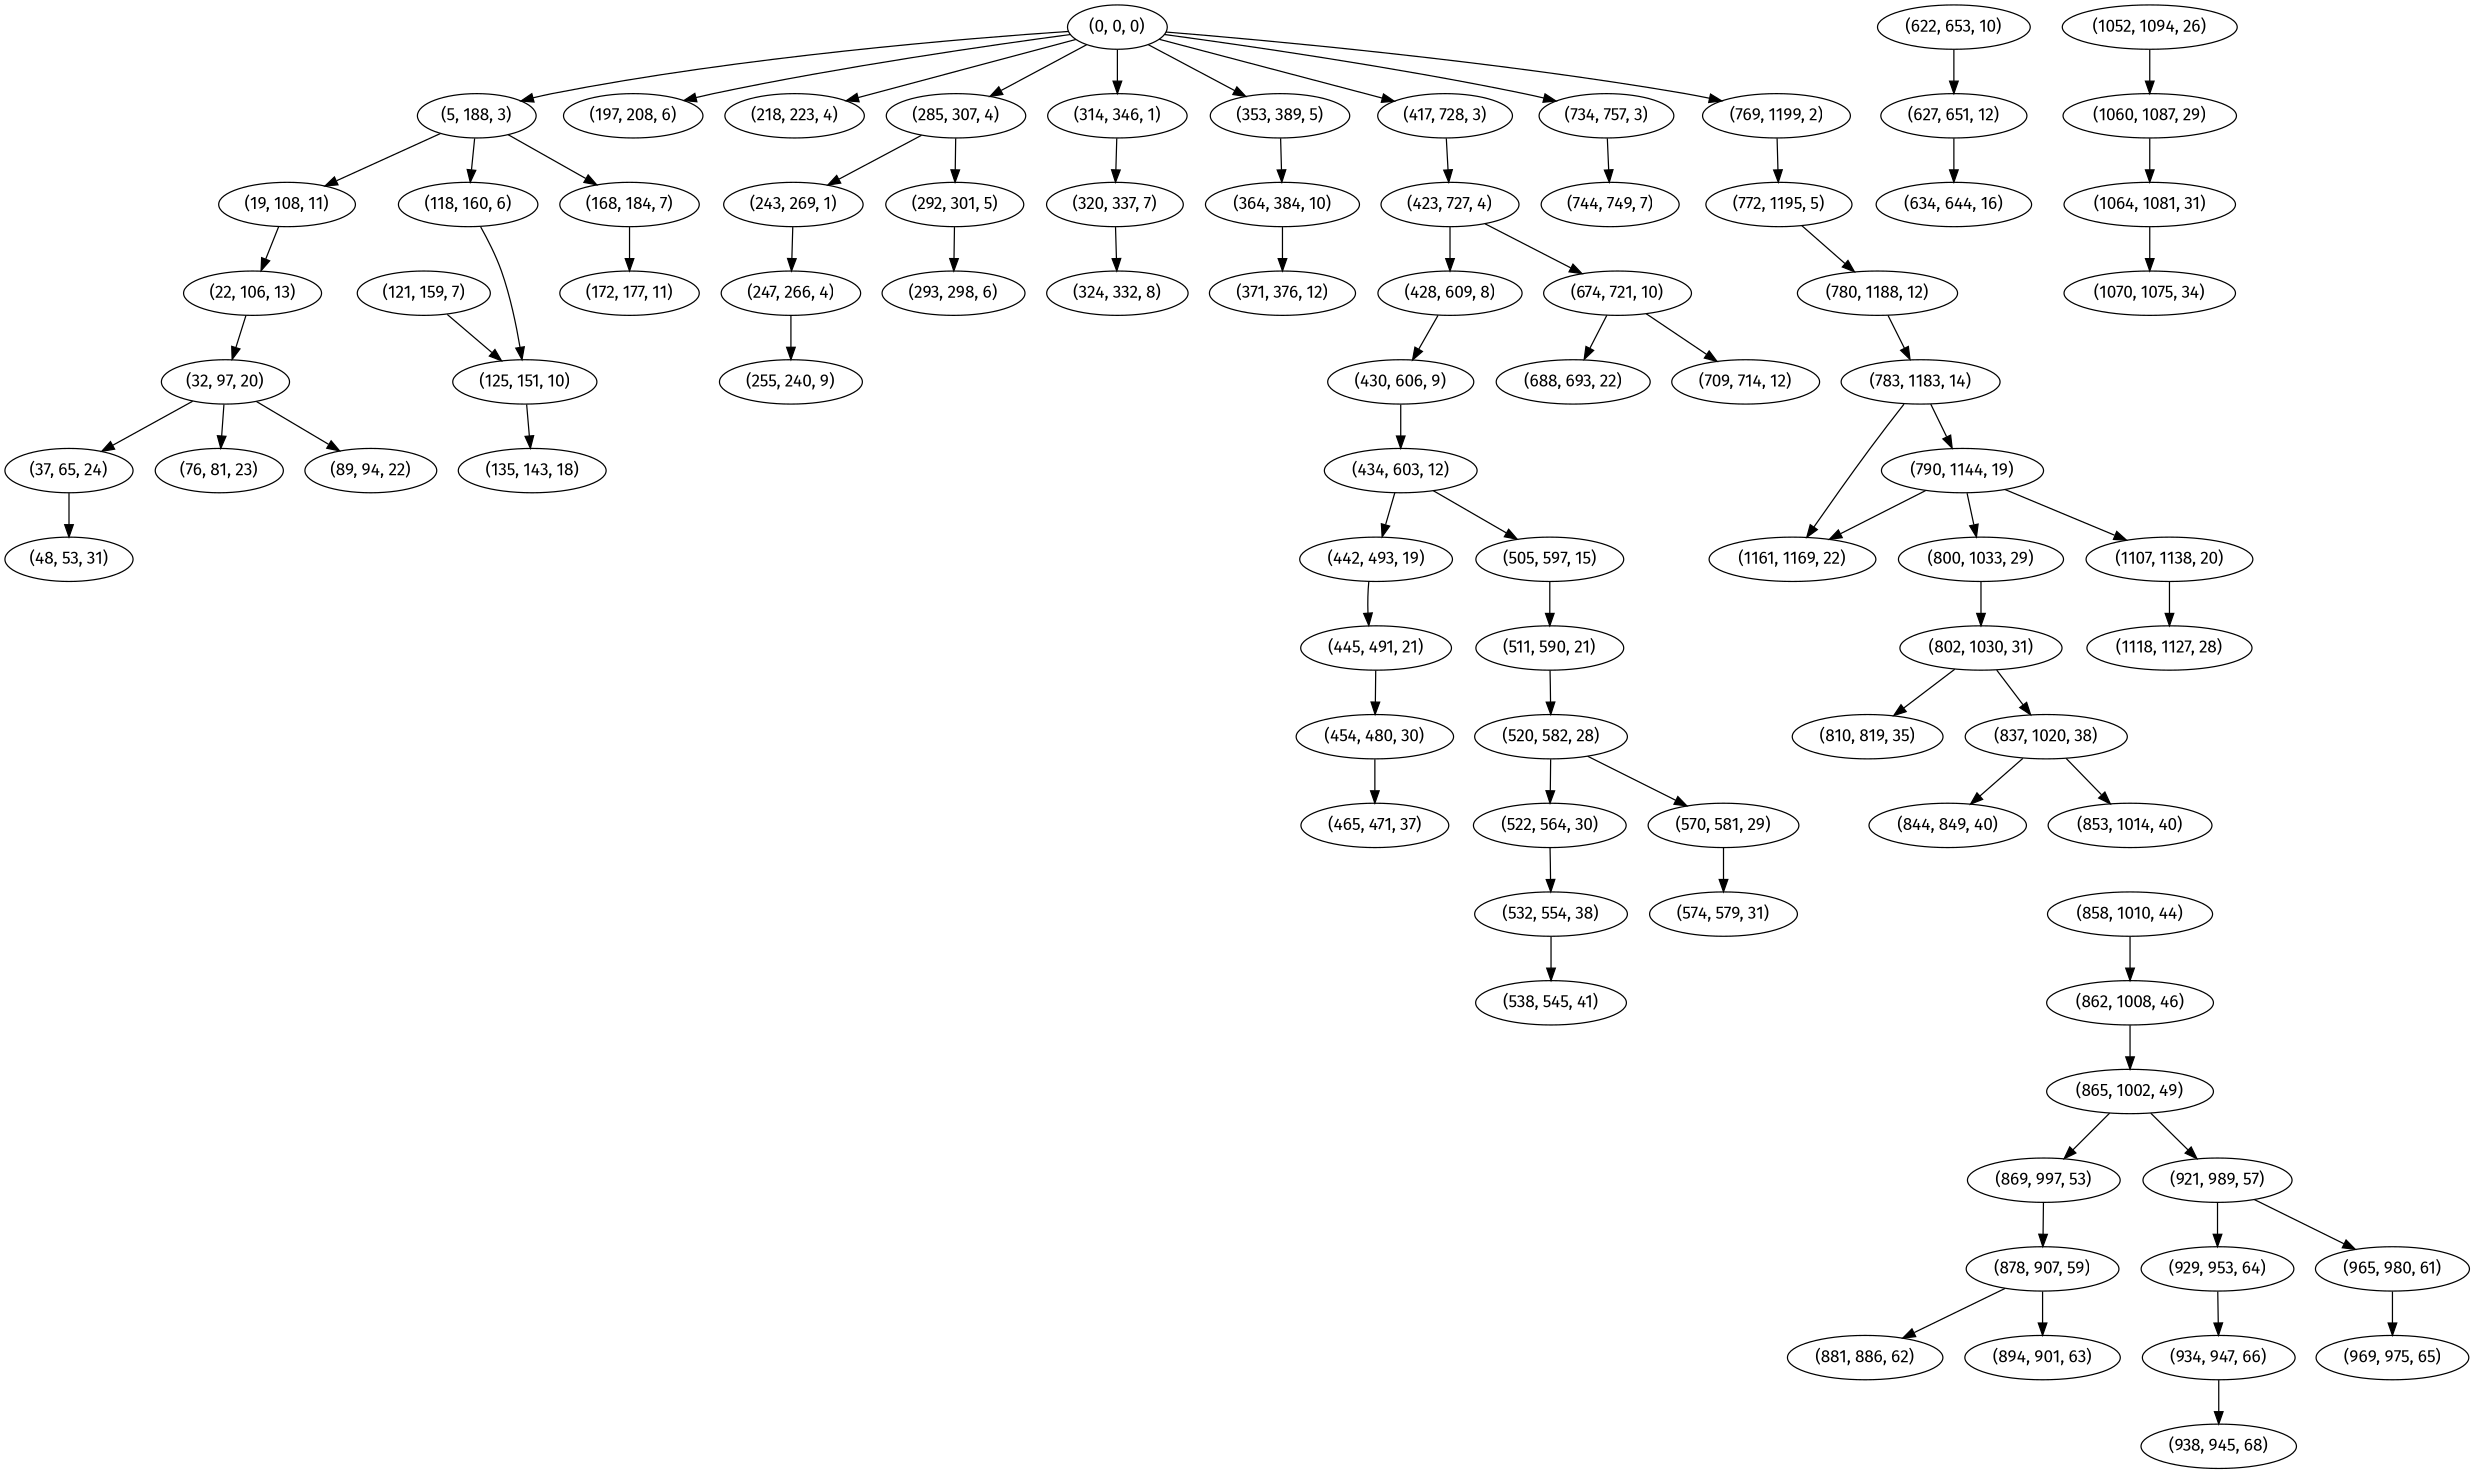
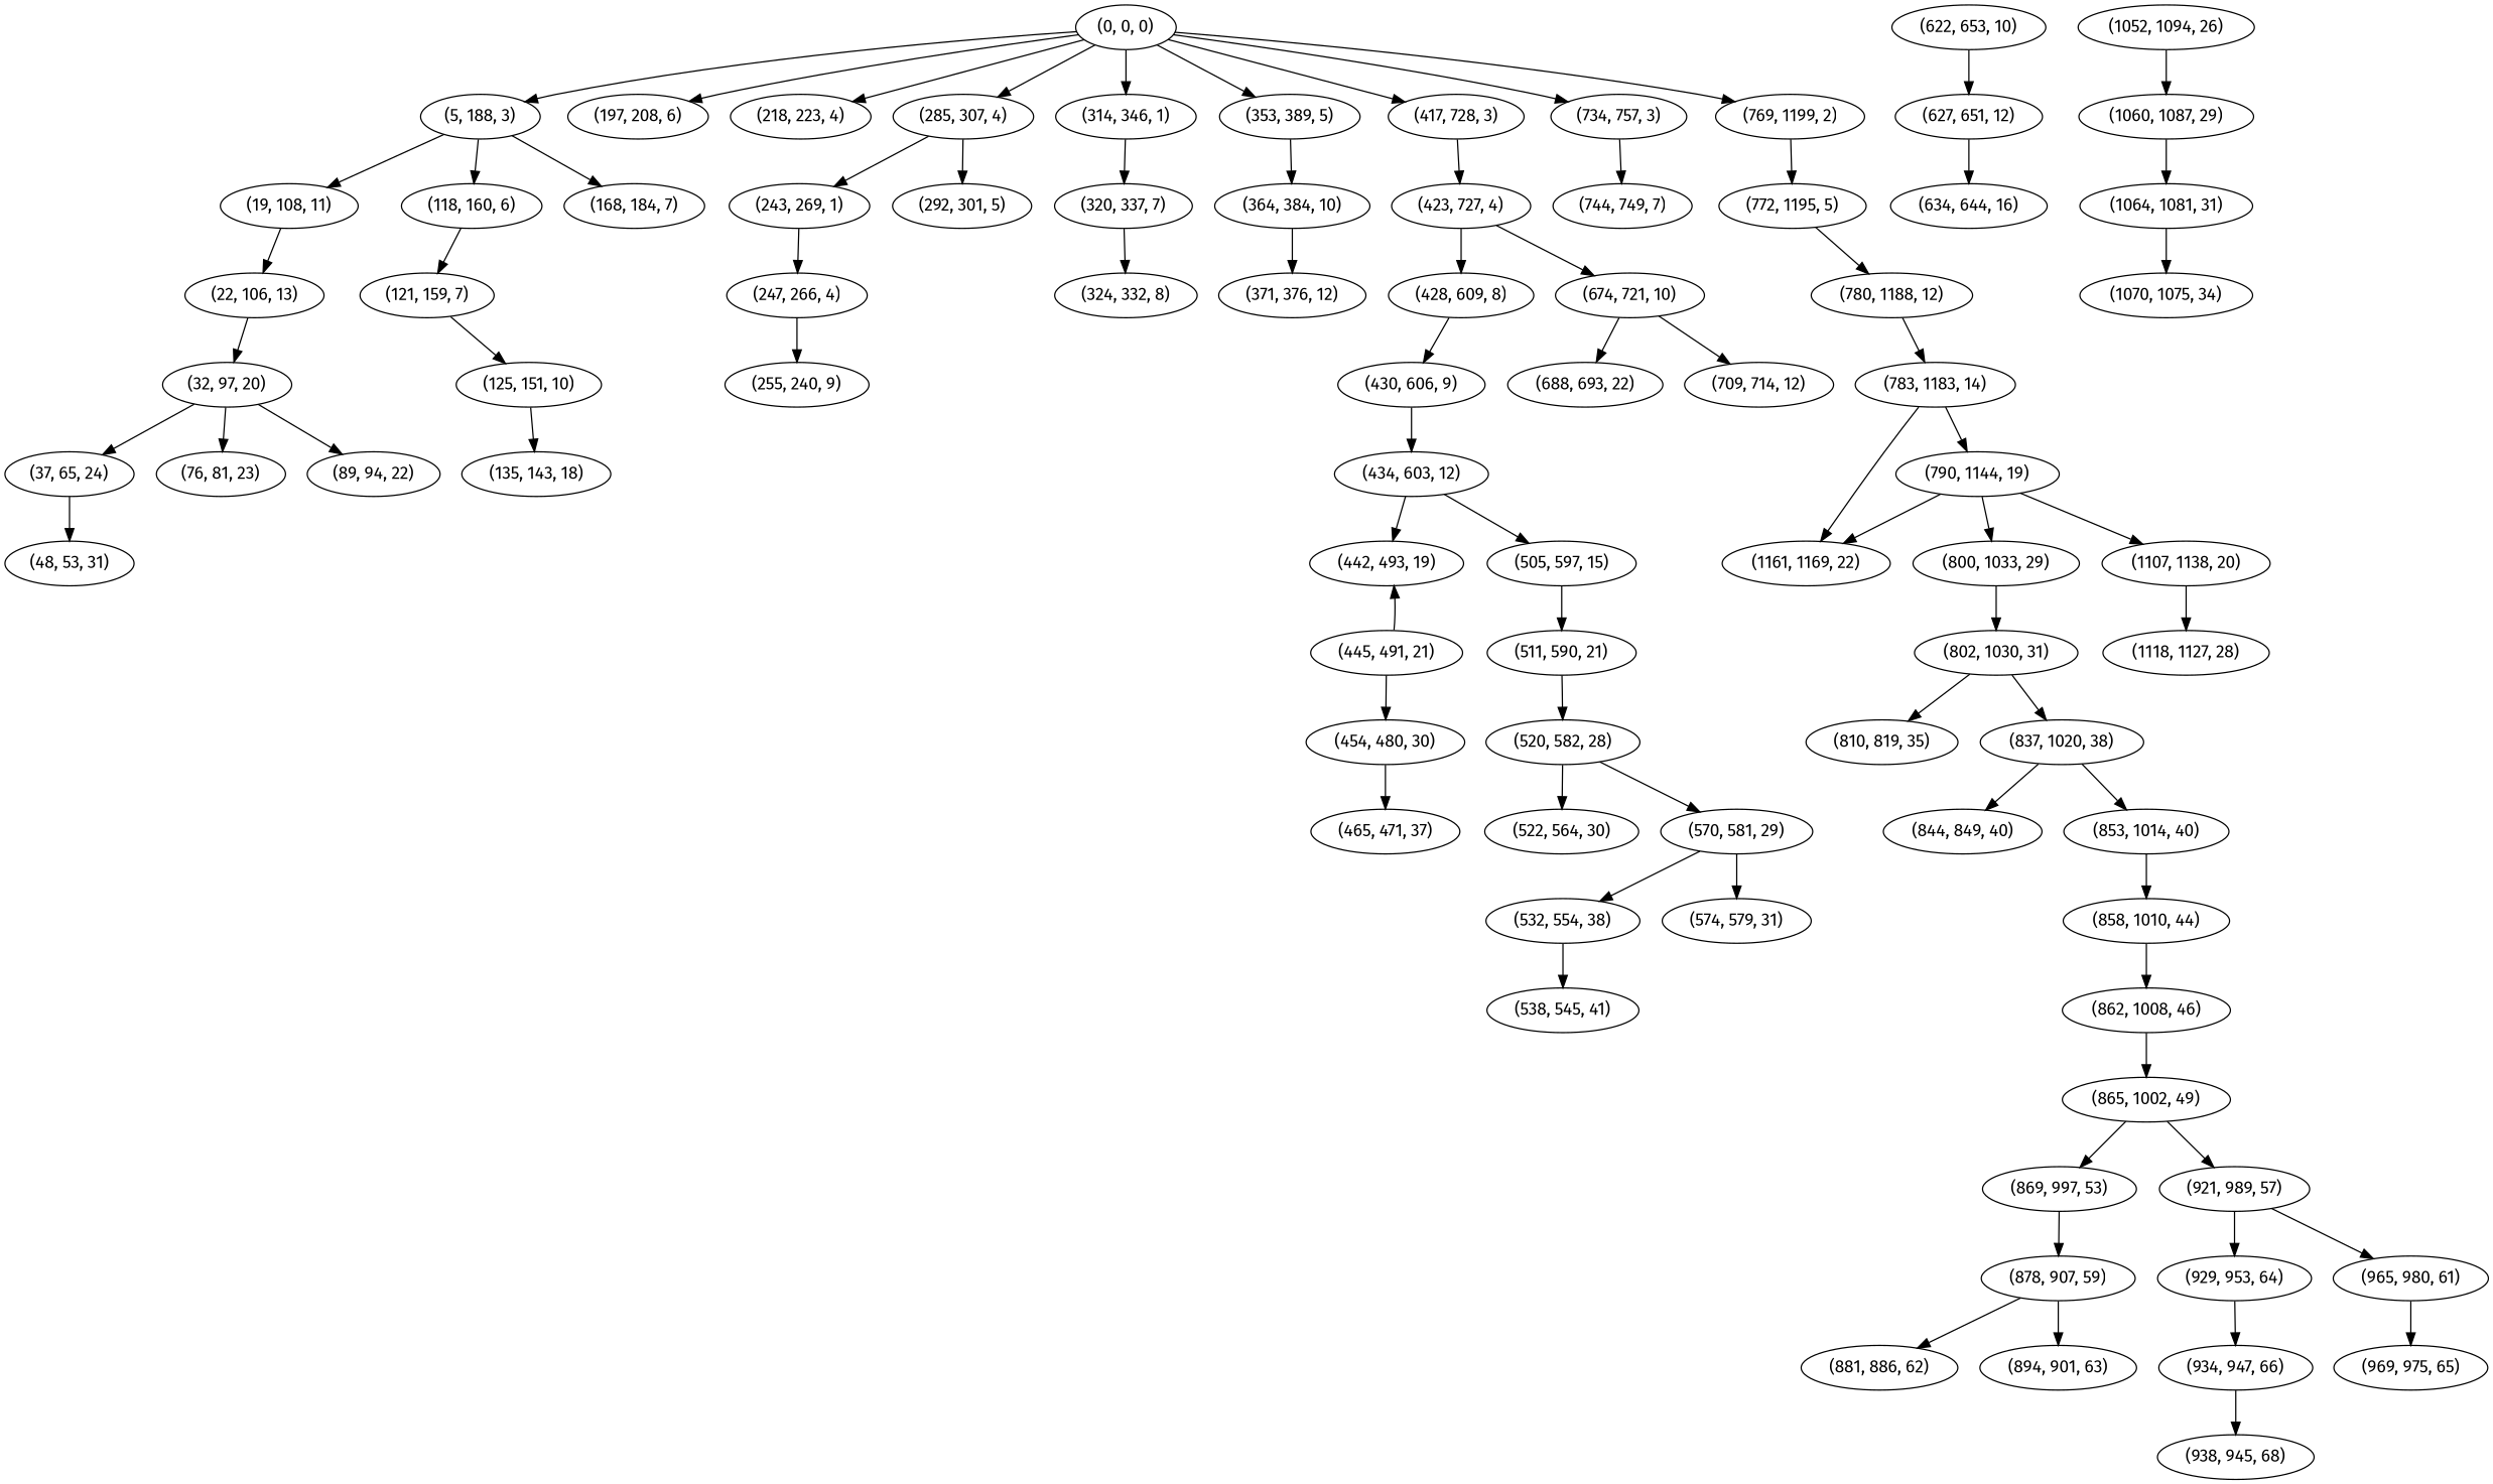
  digraph {
    fontname="Fira Sans"
    node [fontname="Fira Sans"]
    edge [fontname="Fira Sans"]
    "(0, 0, 0)"
    "(5, 188, 3)"
    "(197, 208, 6)"
    "(218, 223, 4)"
    "(285, 307, 4)"
    "(314, 346, 1)"
    "(353, 389, 5)"
    "(417, 728, 3)"
    "(734, 757, 3)"
    "(769, 1199, 2)"
    "(19, 108, 11)"
    "(118, 160, 6)"
    "(168, 184, 7)"
    "(243, 269, 1)"
    "(247, 266, 4)"
    "(292, 301, 5)"
    "(320, 337, 7)"
    "(364, 384, 10)"
    "(423, 727, 4)"
    "(744, 749, 7)"
    "(772, 1195, 5)"
    "(22, 106, 13)"
    "(121, 159, 7)"
-   "(172, 177, 11)"
    "(32, 97, 20)"
    "(37, 65, 24)"
    "(76, 81, 23)"
    "(89, 94, 22)"
    "(48, 53, 31)"
    "(125, 151, 10)"
    "(135, 143, 18)"
    n32 [label="(255, 240, 9)"]
-   "(293, 298, 6)"
    "(324, 332, 8)"
    "(371, 376, 12)"
    "(428, 609, 8)"
    "(674, 721, 10)"
    "(430, 606, 9)"
    "(622, 653, 10)"
    "(627, 651, 12)"
    "(688, 693, 22)"
    "(709, 714, 12)"
    "(434, 603, 12)"
    "(442, 493, 19)"
    "(505, 597, 15)"
    "(445, 491, 21)"
    "(511, 590, 21)"
    "(454, 480, 30)"
    "(465, 471, 37)"
    "(520, 582, 28)"
    "(522, 564, 30)"
    "(570, 581, 29)"
    "(532, 554, 38)"
    "(574, 579, 31)"
    "(538, 545, 41)"
    "(634, 644, 16)"
    "(780, 1188, 12)"
    "(783, 1183, 14)"
    "(790, 1144, 19)"
    "(1161, 1169, 22)"
    "(800, 1033, 29)"
    "(1107, 1138, 20)"
    "(802, 1030, 31)"
    "(1052, 1094, 26)"
    "(1060, 1087, 29)"
    "(1118, 1127, 28)"
    "(810, 819, 35)"
    "(837, 1020, 38)"
    "(844, 849, 40)"
    "(853, 1014, 40)"
    "(858, 1010, 44)"
    "(862, 1008, 46)"
    "(865, 1002, 49)"
    "(869, 997, 53)"
    "(921, 989, 57)"
    "(878, 907, 59)"
    "(881, 886, 62)"
    "(894, 901, 63)"
    "(929, 953, 64)"
    "(965, 980, 61)"
    "(934, 947, 66)"
    "(969, 975, 65)"
    "(938, 945, 68)"
    "(1064, 1081, 31)"
    "(1070, 1075, 34)"
    "(0, 0, 0)" -> "(5, 188, 3)"
    "(0, 0, 0)" -> "(197, 208, 6)"
    "(0, 0, 0)" -> "(218, 223, 4)"
    "(0, 0, 0)" -> "(285, 307, 4)"
    "(0, 0, 0)" -> "(314, 346, 1)"
    "(0, 0, 0)" -> "(353, 389, 5)"
    "(0, 0, 0)" -> "(417, 728, 3)"
    "(0, 0, 0)" -> "(734, 757, 3)"
    "(0, 0, 0)" -> "(769, 1199, 2)"
    "(5, 188, 3)" -> "(19, 108, 11)"
    "(5, 188, 3)" -> "(118, 160, 6)"
    "(5, 188, 3)" -> "(168, 184, 7)"
    "(285, 307, 4)" -> "(243, 269, 1)"
    "(285, 307, 4)" -> "(292, 301, 5)"
    "(314, 346, 1)" -> "(320, 337, 7)"
    "(353, 389, 5)" -> "(364, 384, 10)"
    "(417, 728, 3)" -> "(423, 727, 4)"
    "(734, 757, 3)" -> "(744, 749, 7)"
    "(769, 1199, 2)" -> "(772, 1195, 5)"
    "(19, 108, 11)" -> "(22, 106, 13)"
-   "(118, 160, 6)" -> "(125, 151, 10)"
-   "(168, 184, 7)" -> "(172, 177, 11)"
+   "(118, 160, 6)" -> "(121, 159, 7)"
    "(243, 269, 1)" -> "(247, 266, 4)"
    "(247, 266, 4)" -> n32
-   "(292, 301, 5)" -> "(293, 298, 6)"
    "(320, 337, 7)" -> "(324, 332, 8)"
    "(364, 384, 10)" -> "(371, 376, 12)"
    "(423, 727, 4)" -> "(428, 609, 8)"
    "(423, 727, 4)" -> "(674, 721, 10)"
    "(772, 1195, 5)" -> "(780, 1188, 12)"
    "(22, 106, 13)" -> "(32, 97, 20)"
    "(121, 159, 7)" -> "(125, 151, 10)"
    "(32, 97, 20)" -> "(37, 65, 24)"
    "(32, 97, 20)" -> "(76, 81, 23)"
    "(32, 97, 20)" -> "(89, 94, 22)"
    "(37, 65, 24)" -> "(48, 53, 31)"
    "(125, 151, 10)" -> "(135, 143, 18)"
    "(428, 609, 8)" -> "(430, 606, 9)"
    "(674, 721, 10)" -> "(688, 693, 22)"
    "(674, 721, 10)" -> "(709, 714, 12)"
    "(430, 606, 9)" -> "(434, 603, 12)"
    "(622, 653, 10)" -> "(627, 651, 12)"
    "(627, 651, 12)" -> "(634, 644, 16)"
    "(434, 603, 12)" -> "(442, 493, 19)"
    "(434, 603, 12)" -> "(505, 597, 15)"
-   "(442, 493, 19)" -> "(445, 491, 21)"
+   "(445, 491, 21)" -> "(442, 493, 19)"
    "(505, 597, 15)" -> "(511, 590, 21)"
    "(445, 491, 21)" -> "(454, 480, 30)"
    "(511, 590, 21)" -> "(520, 582, 28)"
    "(454, 480, 30)" -> "(465, 471, 37)"
    "(520, 582, 28)" -> "(522, 564, 30)"
    "(520, 582, 28)" -> "(570, 581, 29)"
-   "(522, 564, 30)" -> "(532, 554, 38)"
+   "(570, 581, 29)" -> "(532, 554, 38)"
    "(570, 581, 29)" -> "(574, 579, 31)"
    "(532, 554, 38)" -> "(538, 545, 41)"
    "(780, 1188, 12)" -> "(783, 1183, 14)"
    "(783, 1183, 14)" -> "(790, 1144, 19)"
    "(783, 1183, 14)" -> "(1161, 1169, 22)"
    "(790, 1144, 19)" -> "(1161, 1169, 22)"
    "(790, 1144, 19)" -> "(800, 1033, 29)"
    "(790, 1144, 19)" -> "(1107, 1138, 20)"
    "(800, 1033, 29)" -> "(802, 1030, 31)"
    "(1107, 1138, 20)" -> "(1118, 1127, 28)"
    "(802, 1030, 31)" -> "(810, 819, 35)"
    "(802, 1030, 31)" -> "(837, 1020, 38)"
    "(1052, 1094, 26)" -> "(1060, 1087, 29)"
    "(1060, 1087, 29)" -> "(1064, 1081, 31)"
    "(837, 1020, 38)" -> "(844, 849, 40)"
    "(837, 1020, 38)" -> "(853, 1014, 40)"
+   "(853, 1014, 40)" -> "(858, 1010, 44)"
    "(858, 1010, 44)" -> "(862, 1008, 46)"
    "(862, 1008, 46)" -> "(865, 1002, 49)"
    "(865, 1002, 49)" -> "(869, 997, 53)"
    "(865, 1002, 49)" -> "(921, 989, 57)"
    "(869, 997, 53)" -> "(878, 907, 59)"
    "(921, 989, 57)" -> "(929, 953, 64)"
    "(921, 989, 57)" -> "(965, 980, 61)"
    "(878, 907, 59)" -> "(881, 886, 62)"
    "(878, 907, 59)" -> "(894, 901, 63)"
    "(929, 953, 64)" -> "(934, 947, 66)"
    "(965, 980, 61)" -> "(969, 975, 65)"
    "(934, 947, 66)" -> "(938, 945, 68)"
    "(1064, 1081, 31)" -> "(1070, 1075, 34)"
  }
